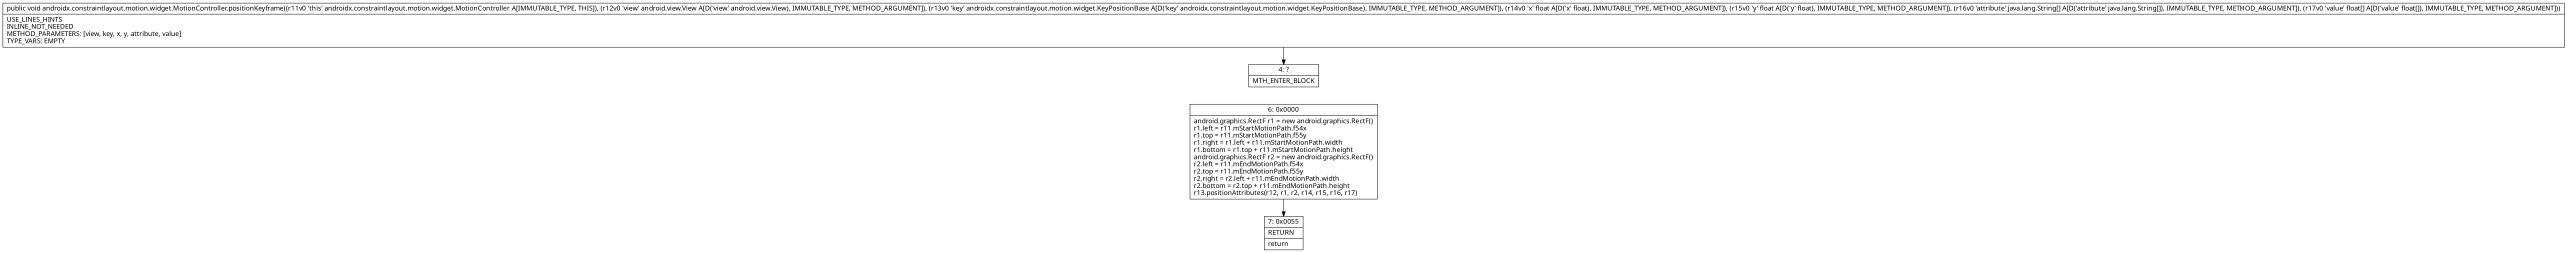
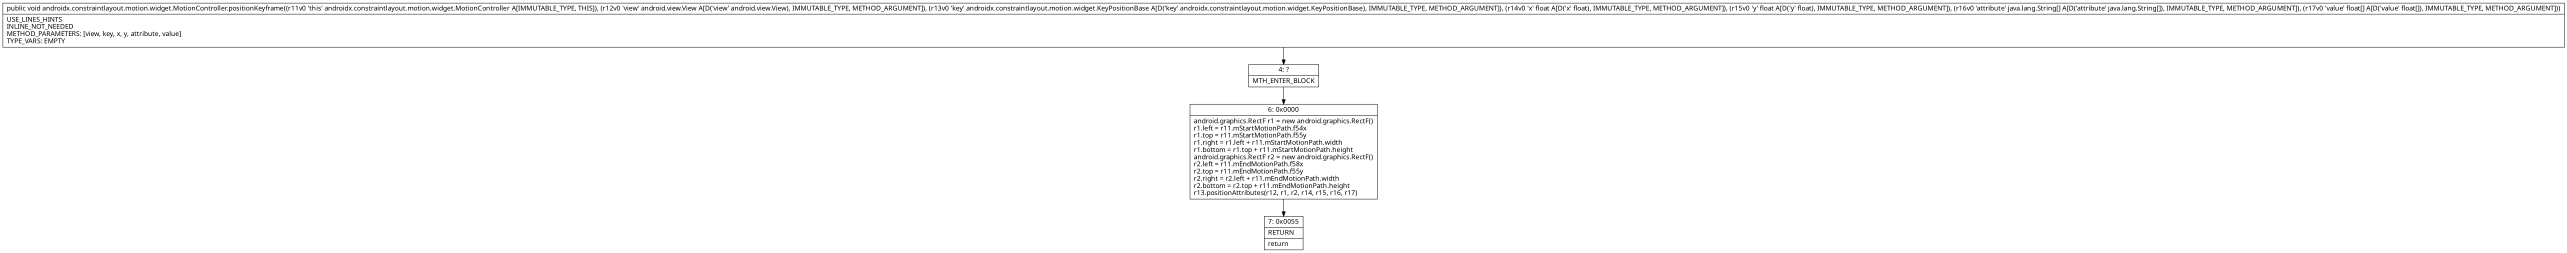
  digraph {
    fontname="Noto Sans"
    node [fontname="Noto Sans" shape=record]
    edge [fontname="Noto Sans"]
    n1 [label="{4\:\ ?|MTH_ENTER_BLOCK\l}"]
-   n2 [label="{6\:\ 0x0000|android.graphics.RectF r1 = new android.graphics.RectF()\lr1.left = r11.mStartMotionPath.f54x\lr1.top = r11.mStartMotionPath.f55y\lr1.right = r1.left + r11.mStartMotionPath.width\lr1.bottom = r1.top + r11.mStartMotionPath.height\landroid.graphics.RectF r2 = new android.graphics.RectF()\lr2.left = r11.mEndMotionPath.f54x\lr2.top = r11.mEndMotionPath.f55y\lr2.right = r2.left + r11.mEndMotionPath.width\lr2.bottom = r2.top + r11.mEndMotionPath.height\lr13.positionAttributes(r12, r1, r2, r14, r15, r16, r17)\l}"]
+   n2 [label="{6\:\ 0x0000|android.graphics.RectF r1 = new android.graphics.RectF()\lr1.left = r11.mStartMotionPath.f54x\lr1.top = r11.mStartMotionPath.f55y\lr1.right = r1.left + r11.mStartMotionPath.width\lr1.bottom = r1.top + r11.mStartMotionPath.height\landroid.graphics.RectF r2 = new android.graphics.RectF()\lr2.left = r11.mEndMotionPath.f58x\lr2.top = r11.mEndMotionPath.f55y\lr2.right = r2.left + r11.mEndMotionPath.width\lr2.bottom = r2.top + r11.mEndMotionPath.height\lr13.positionAttributes(r12, r1, r2, r14, r15, r16, r17)\l}"]
    n3 [label="{7\:\ 0x0055|RETURN\l|return\l}"]
    n4 [label="{public void androidx.constraintlayout.motion.widget.MotionController.positionKeyframe((r11v0 'this' androidx.constraintlayout.motion.widget.MotionController A[IMMUTABLE_TYPE, THIS]), (r12v0 'view' android.view.View A[D('view' android.view.View), IMMUTABLE_TYPE, METHOD_ARGUMENT]), (r13v0 'key' androidx.constraintlayout.motion.widget.KeyPositionBase A[D('key' androidx.constraintlayout.motion.widget.KeyPositionBase), IMMUTABLE_TYPE, METHOD_ARGUMENT]), (r14v0 'x' float A[D('x' float), IMMUTABLE_TYPE, METHOD_ARGUMENT]), (r15v0 'y' float A[D('y' float), IMMUTABLE_TYPE, METHOD_ARGUMENT]), (r16v0 'attribute' java.lang.String[] A[D('attribute' java.lang.String[]), IMMUTABLE_TYPE, METHOD_ARGUMENT]), (r17v0 'value' float[] A[D('value' float[]), IMMUTABLE_TYPE, METHOD_ARGUMENT]))  | USE_LINES_HINTS\lINLINE_NOT_NEEDED\lMETHOD_PARAMETERS: [view, key, x, y, attribute, value]\lTYPE_VARS: EMPTY\l}"]
+   n1 -> n2
    n2 -> n3
    n4 -> n1
  }
